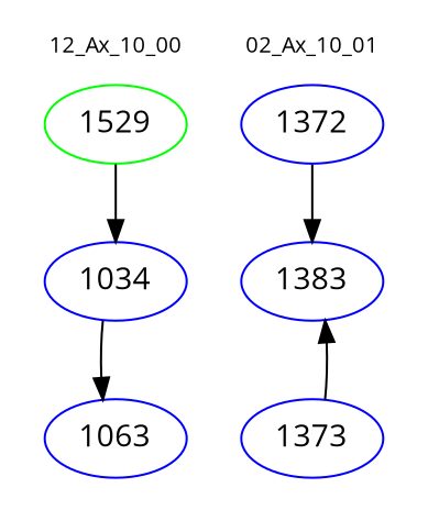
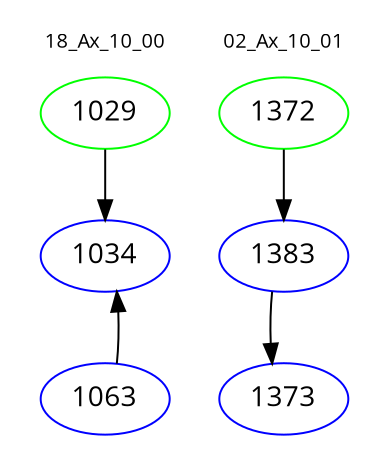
  digraph {
    fontname="Open Sans"
    node [color=blue fontname="Open Sans"]
    edge [color=black fontname="Open Sans"]
-   n1 [color=green label=1529]
+   n1 [color=green label=1029]
    n2 [label=1034]
    n3 [label=1063]
-   n4 [label=1372]
+   n4 [color=green label=1372]
    n5 [label=1383]
    n6 [label=1373]
    subgraph cluster_1 {
      color=white
      fontsize=10
-     label="12_Ax_10_00"
+     label="18_Ax_10_00"
      n1
      n2
      n3
    }
    subgraph cluster_2 {
      color=white
      fontsize=10
      label="02_Ax_10_01"
      n4
      n5
      n6
    }
    n1 -> n2
-   n2 -> n3
+   n3 -> n2
    n4 -> n5
-   n6 -> n5
+   n5 -> n6
  }
